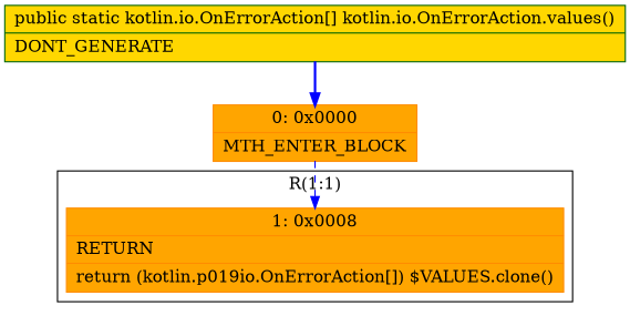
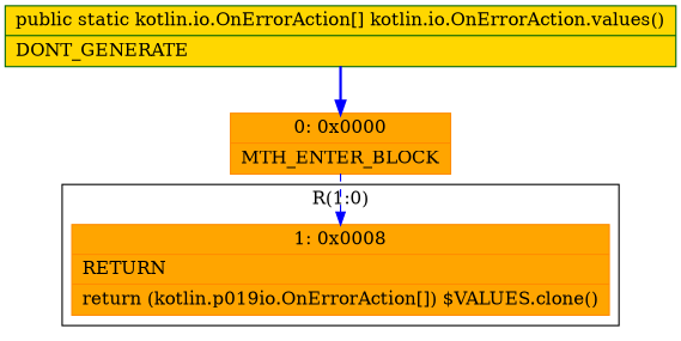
  digraph {
    node [color=darkorange shape=record style=filled fillcolor=orange]
    edge [color=blue]
    n1 [label="{1\:\ 0x0008|RETURN\l|return (kotlin.p019io.OnErrorAction[]) $VALUES.clone()\l}"]
    n2 [label="{0\:\ 0x0000|MTH_ENTER_BLOCK\l}"]
    n3 [label="{public static kotlin.io.OnErrorAction[] kotlin.io.OnErrorAction.values()  | DONT_GENERATE\l}" fillcolor=gold color=darkgreen]
    subgraph cluster_1 {
-     label="R(1:1)"
+     label="R(1:0)"
      n1
    }
    n2 -> n1 [style=dashed]
    n3 -> n2 [style=bold]
  }
